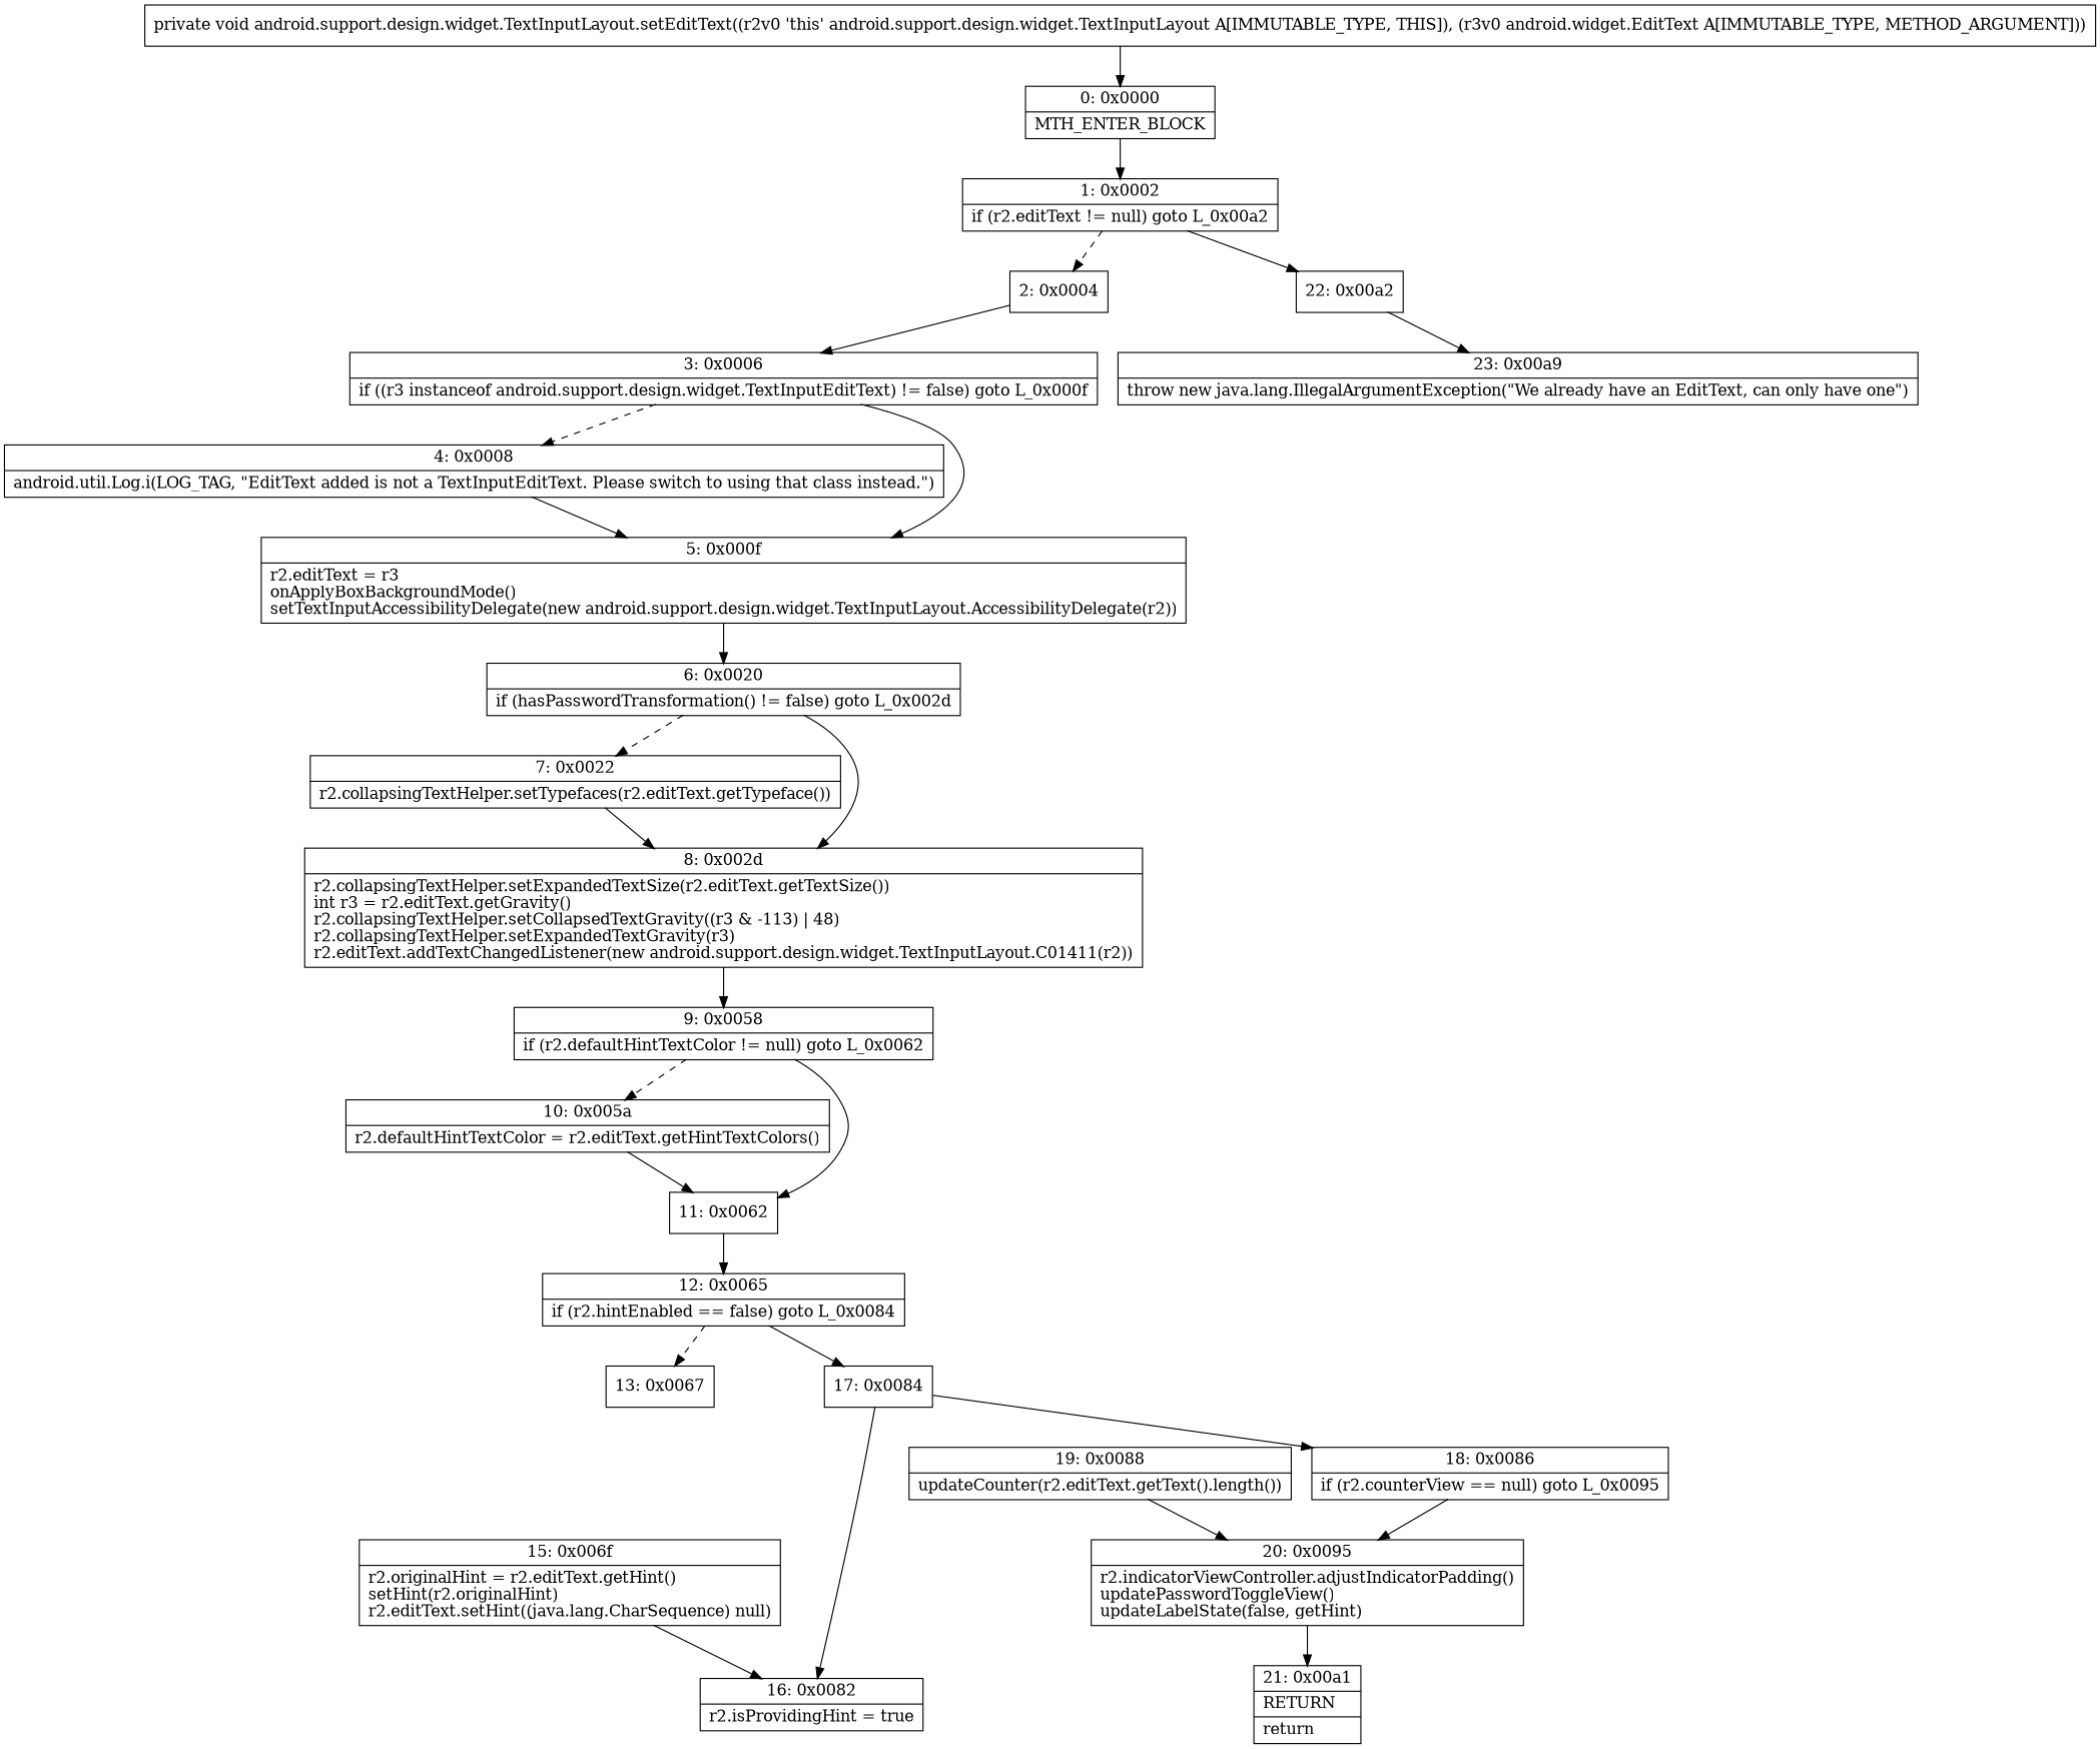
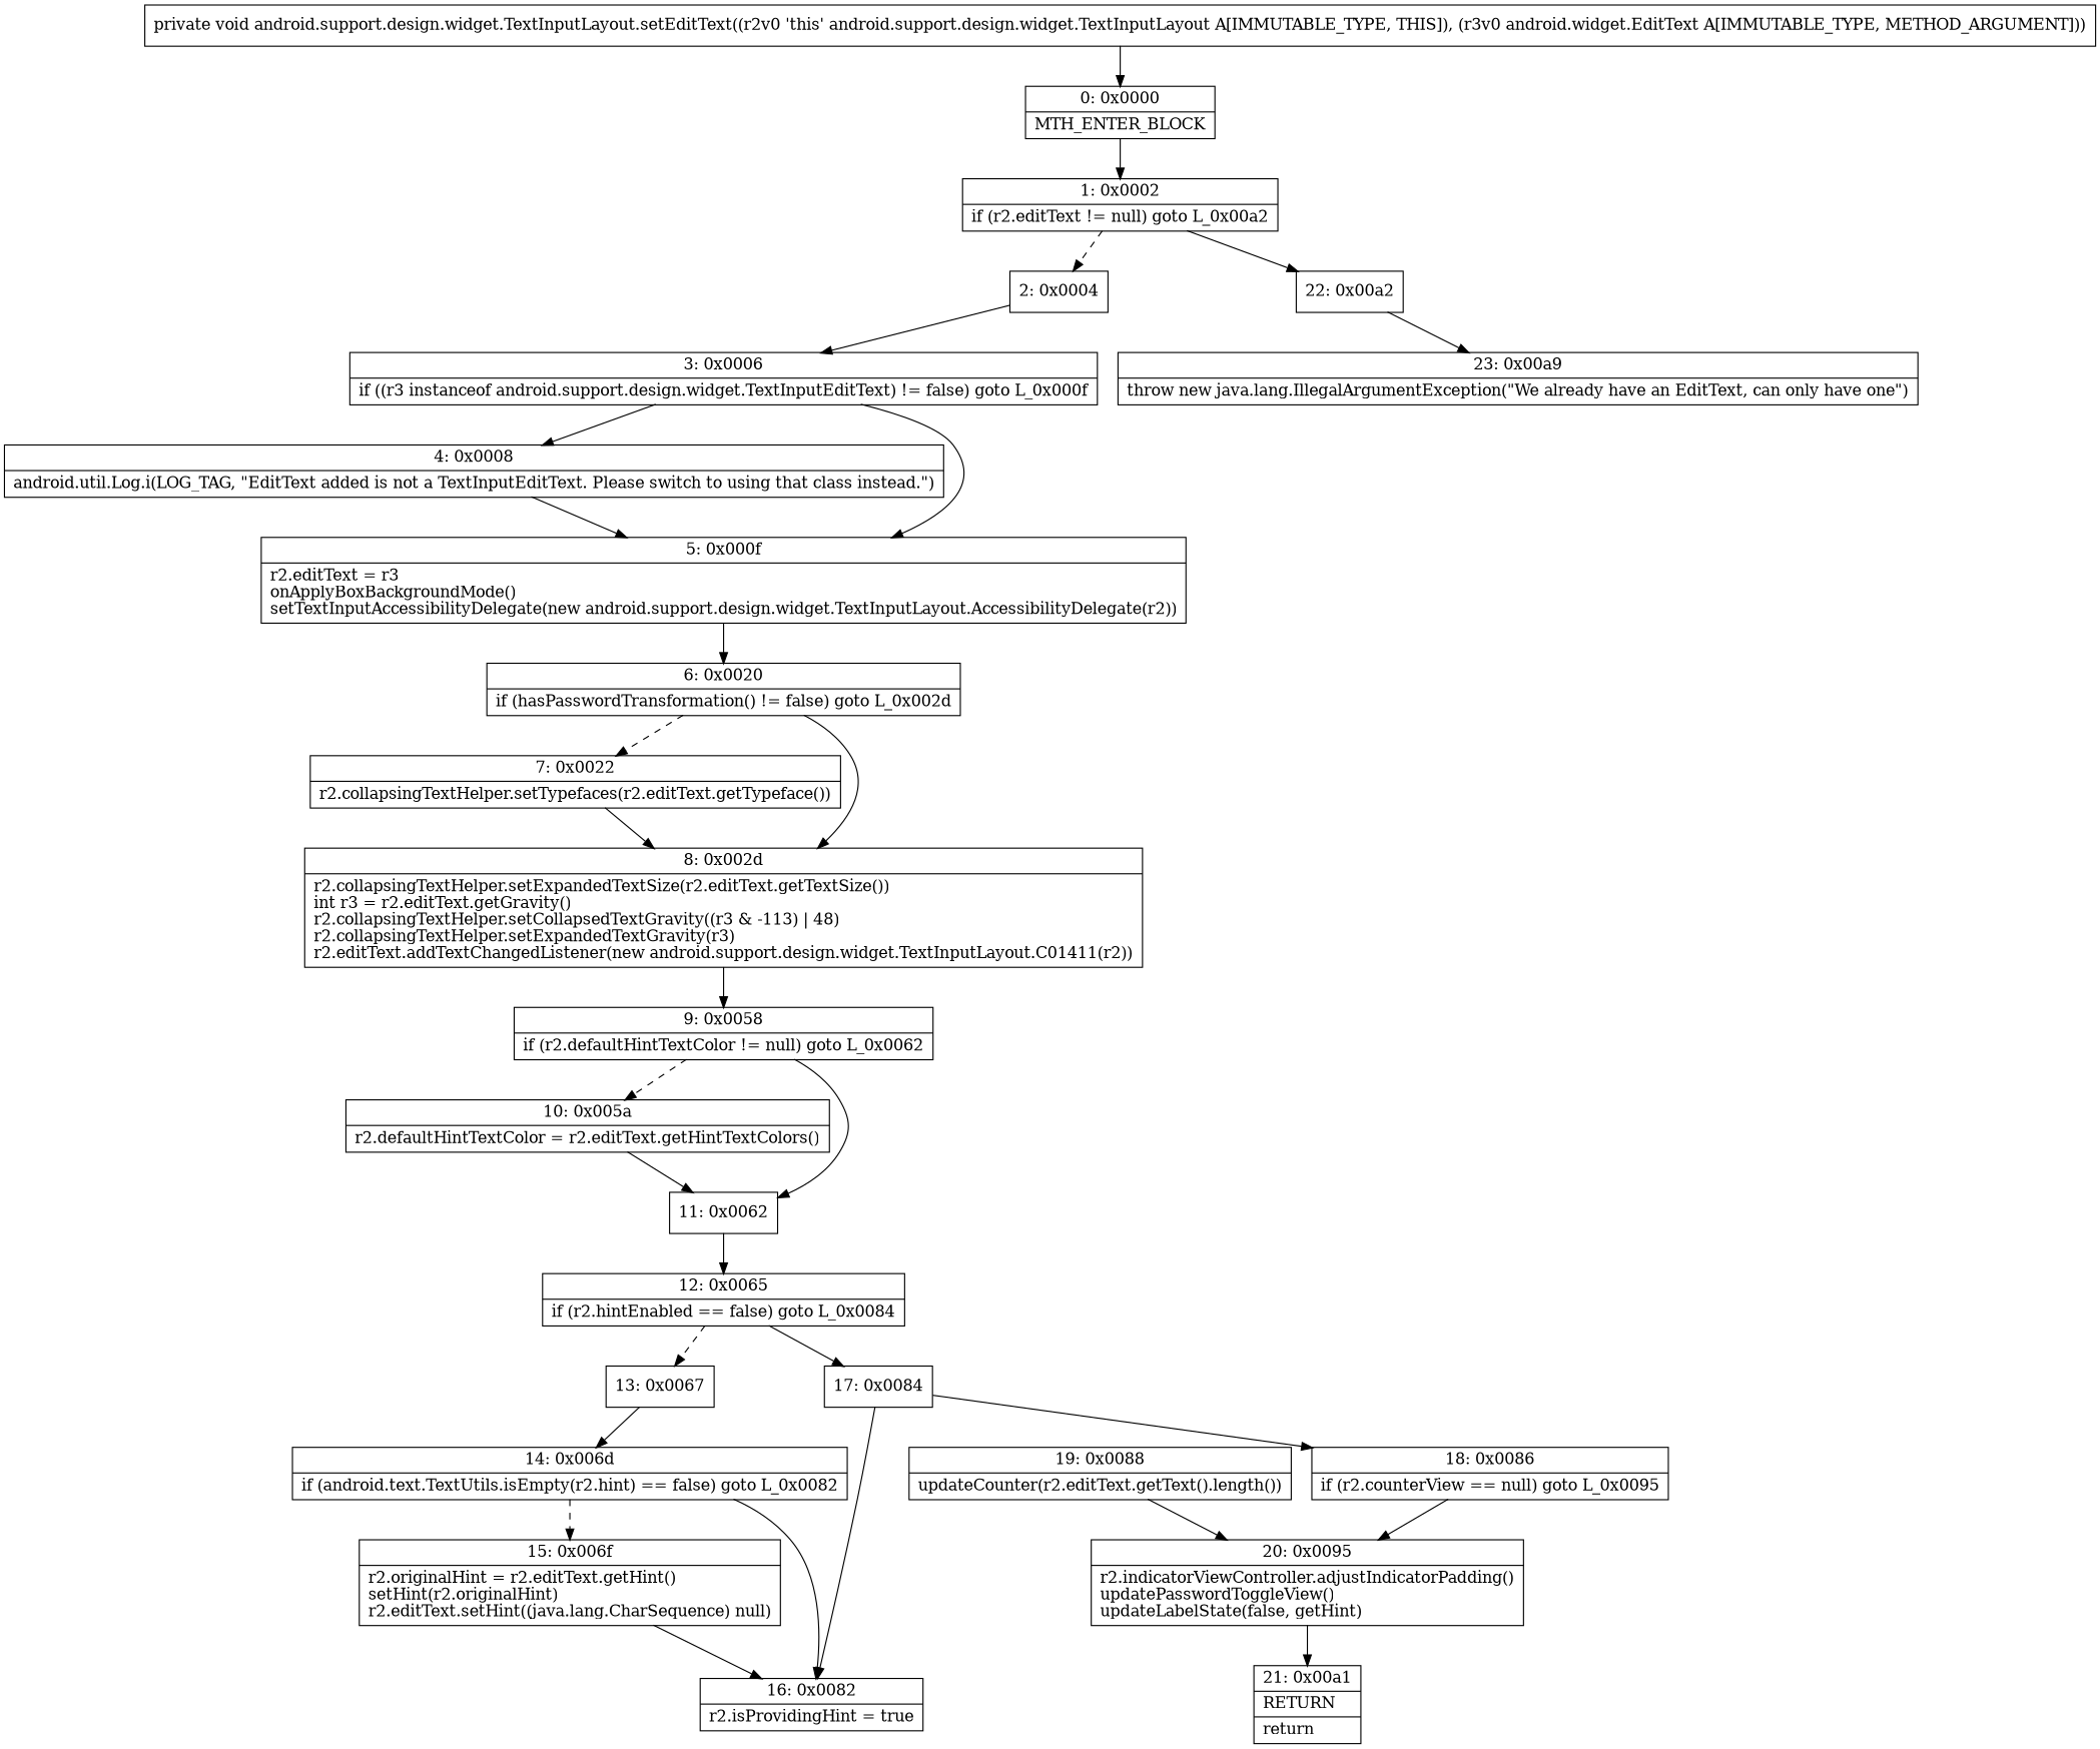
  digraph {
    node [shape=record]
    n1 [label="{0\:\ 0x0000|MTH_ENTER_BLOCK\l}"]
    n2 [label="{1\:\ 0x0002|if (r2.editText != null) goto L_0x00a2\l}"]
    n3 [label="{2\:\ 0x0004}"]
    n4 [label="{22\:\ 0x00a2}"]
    n5 [label="{3\:\ 0x0006|if ((r3 instanceof android.support.design.widget.TextInputEditText) != false) goto L_0x000f\l}"]
    n6 [label="{23\:\ 0x00a9|throw new java.lang.IllegalArgumentException(\"We already have an EditText, can only have one\")\l}"]
    n7 [label="{4\:\ 0x0008|android.util.Log.i(LOG_TAG, \"EditText added is not a TextInputEditText. Please switch to using that class instead.\")\l}"]
    n8 [label="{5\:\ 0x000f|r2.editText = r3\lonApplyBoxBackgroundMode()\lsetTextInputAccessibilityDelegate(new android.support.design.widget.TextInputLayout.AccessibilityDelegate(r2))\l}"]
    n9 [label="{6\:\ 0x0020|if (hasPasswordTransformation() != false) goto L_0x002d\l}"]
    n10 [label="{7\:\ 0x0022|r2.collapsingTextHelper.setTypefaces(r2.editText.getTypeface())\l}"]
    n11 [label="{8\:\ 0x002d|r2.collapsingTextHelper.setExpandedTextSize(r2.editText.getTextSize())\lint r3 = r2.editText.getGravity()\lr2.collapsingTextHelper.setCollapsedTextGravity((r3 & \-113) \| 48)\lr2.collapsingTextHelper.setExpandedTextGravity(r3)\lr2.editText.addTextChangedListener(new android.support.design.widget.TextInputLayout.C01411(r2))\l}"]
    n12 [label="{9\:\ 0x0058|if (r2.defaultHintTextColor != null) goto L_0x0062\l}"]
    n13 [label="{10\:\ 0x005a|r2.defaultHintTextColor = r2.editText.getHintTextColors()\l}"]
    n14 [label="{11\:\ 0x0062}"]
    n15 [label="{12\:\ 0x0065|if (r2.hintEnabled == false) goto L_0x0084\l}"]
    n16 [label="{13\:\ 0x0067}"]
    n17 [label="{17\:\ 0x0084}"]
+   n18 [label="{14\:\ 0x006d|if (android.text.TextUtils.isEmpty(r2.hint) == false) goto L_0x0082\l}"]
    n19 [label="{16\:\ 0x0082|r2.isProvidingHint = true\l}"]
    n20 [label="{18\:\ 0x0086|if (r2.counterView == null) goto L_0x0095\l}"]
    n21 [label="{15\:\ 0x006f|r2.originalHint = r2.editText.getHint()\lsetHint(r2.originalHint)\lr2.editText.setHint((java.lang.CharSequence) null)\l}"]
    n22 [label="{20\:\ 0x0095|r2.indicatorViewController.adjustIndicatorPadding()\lupdatePasswordToggleView()\lupdateLabelState(false, getHint)\l}"]
    n23 [label="{19\:\ 0x0088|updateCounter(r2.editText.getText().length())\l}"]
    n24 [label="{21\:\ 0x00a1|RETURN\l|return\l}"]
    n25 [label="{private void android.support.design.widget.TextInputLayout.setEditText((r2v0 'this' android.support.design.widget.TextInputLayout A[IMMUTABLE_TYPE, THIS]), (r3v0 android.widget.EditText A[IMMUTABLE_TYPE, METHOD_ARGUMENT])) }"]
    n1 -> n2
    n2 -> n3 [style=dashed]
    n2 -> n4
    n3 -> n5
    n4 -> n6
-   n5 -> n7 [style=dashed]
+   n5 -> n7 [style=solid]
    n5 -> n8
    n7 -> n8
    n8 -> n9
    n9 -> n10 [style=dashed]
    n9 -> n11
    n10 -> n11
    n11 -> n12
    n12 -> n13 [style=dashed]
    n12 -> n14
    n13 -> n14
    n14 -> n15
    n15 -> n16 [style=dashed]
    n15 -> n17
+   n16 -> n18
    n17 -> n19
    n17 -> n20
+   n18 -> n19
+   n18 -> n21 [style=dashed]
    n20 -> n22
    n21 -> n19
    n22 -> n24
    n23 -> n22
    n25 -> n1
  }
